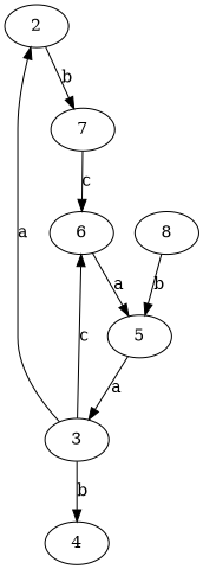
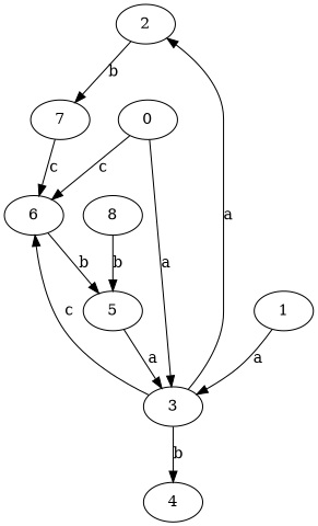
  strict digraph {
    2
    7
    3
    4
    6
    5
    8
+   0
+   1
    2 -> 7 [label=b]
    7 -> 6 [label=c]
    3 -> 2 [label=a]
    3 -> 4 [label=b]
    3 -> 6 [label=c]
-   6 -> 5 [label=a]
+   6 -> 5 [label=b]
    5 -> 3 [label=a]
    8 -> 5 [label=b]
+   0 -> 3 [label=a]
+   0 -> 6 [label=c]
+   1 -> 3 [label=a]
  }
